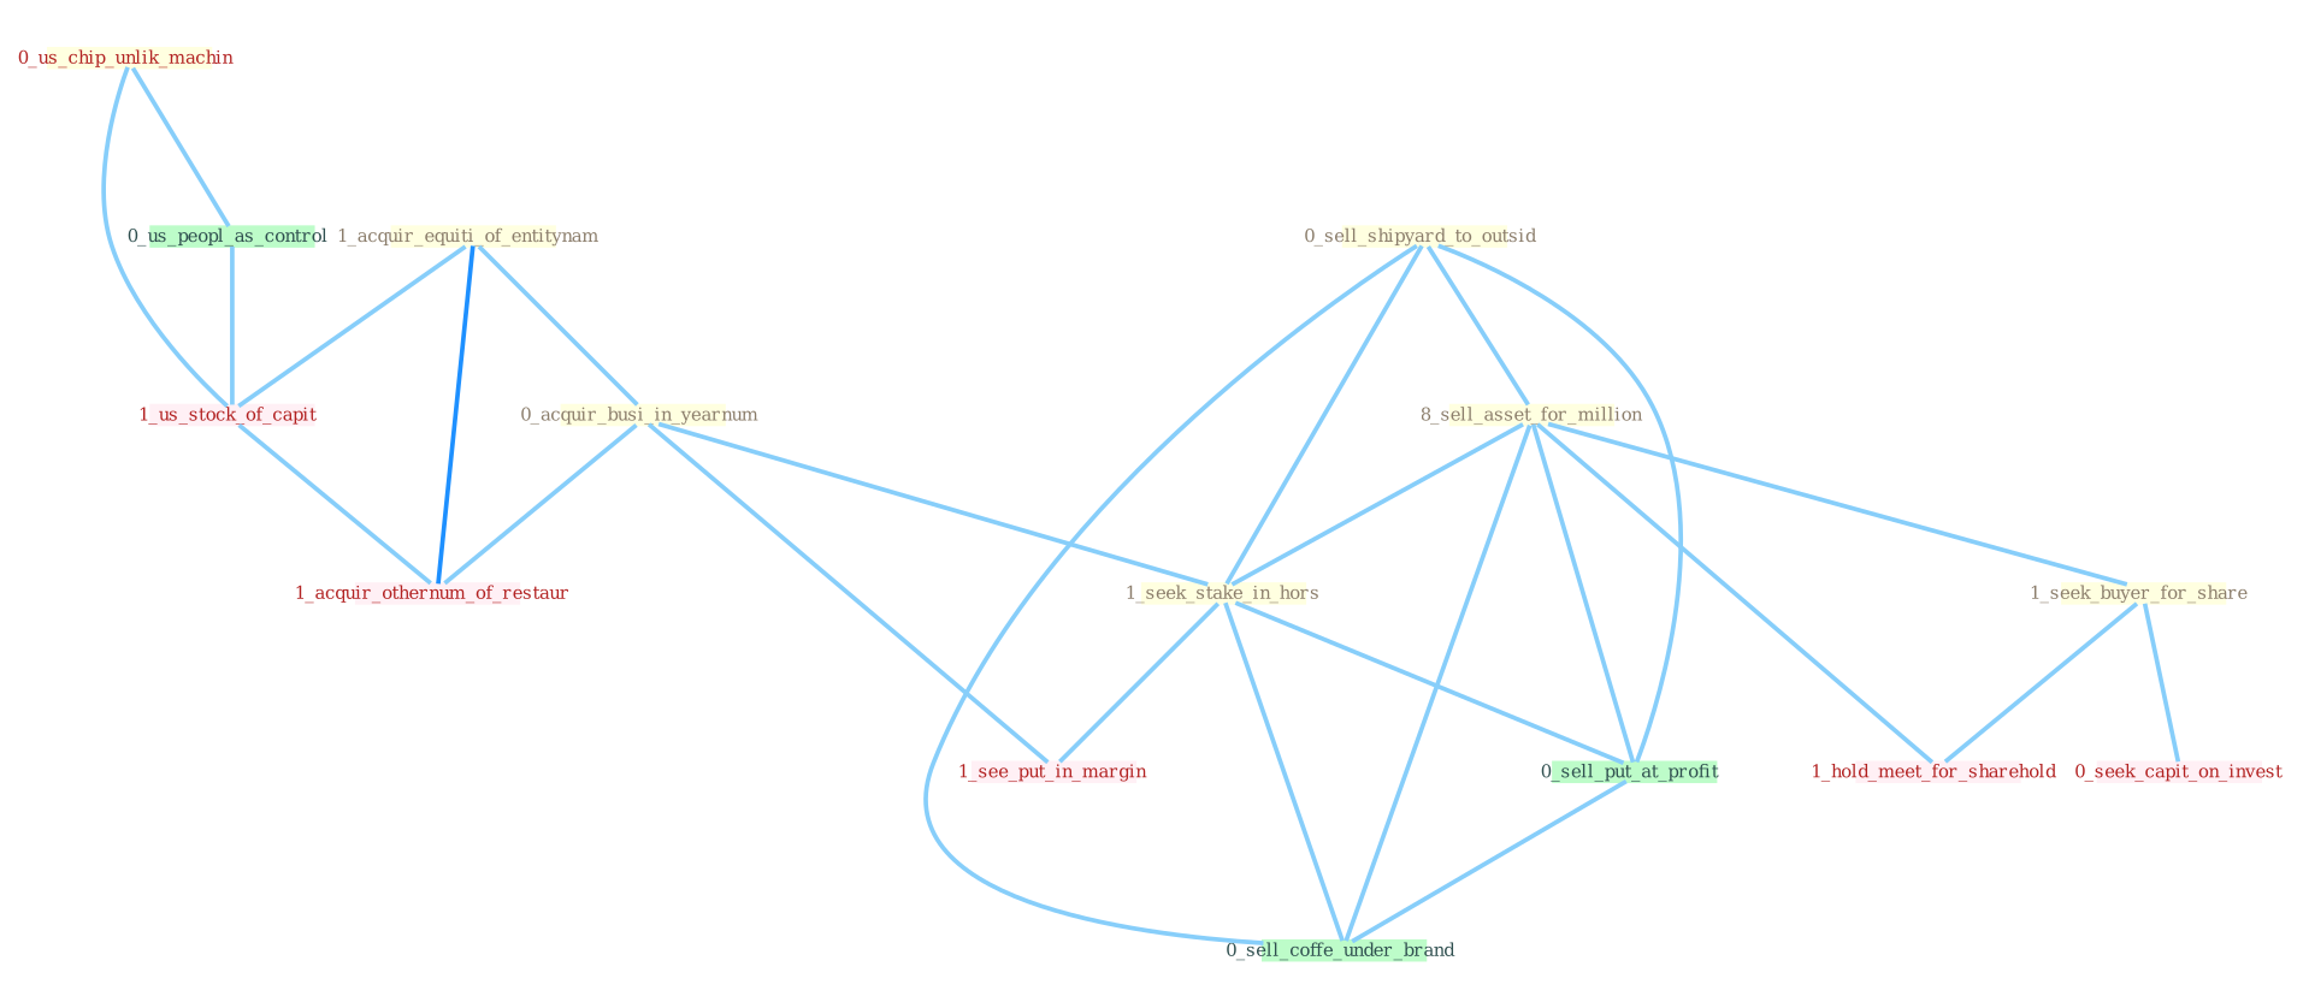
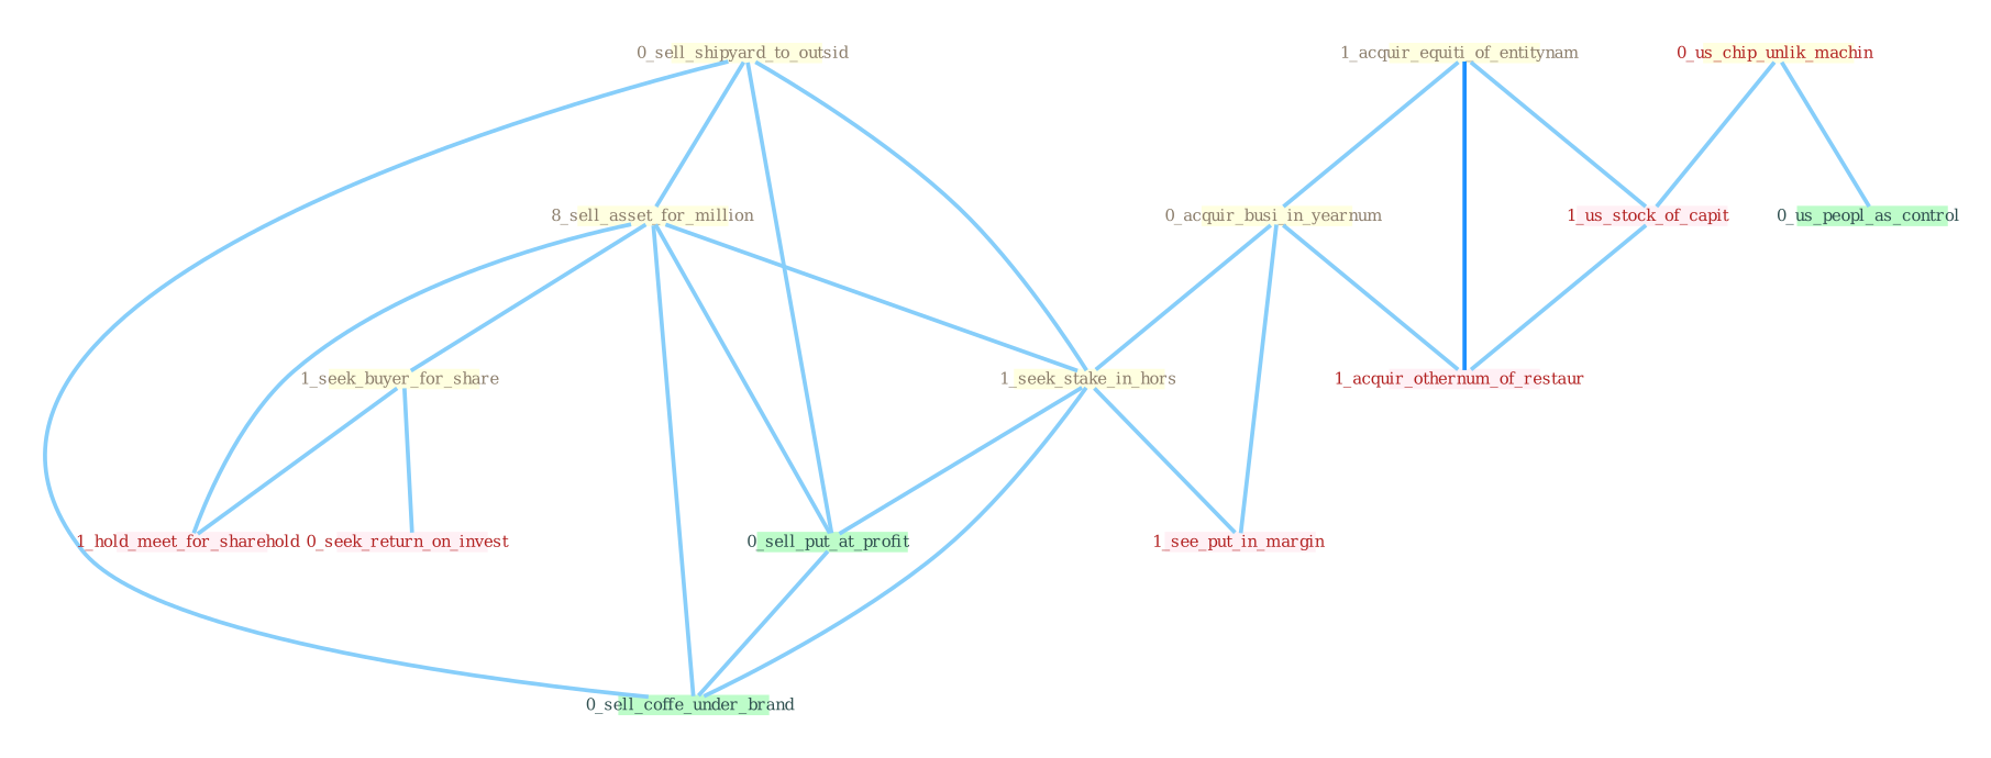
  graph {
    node [color="#ffffe0" fixedsize=true fontcolor="#8b7d6b" fontsize=4 shape=polygon style=filled]
    edge [color="#87cefa" w=1]
    "0_sell_shipyard_to_outsid " [height=.06 width=.5]
    "1_acquir_equiti_of_entitynam " [height=.06 width=.5]
    n3 [height=.06 label="8_sell_asset_for_million" width=.5]
    "0_acquir_busi_in_yearnum " [height=.06 width=.5]
    "0_us_chip_unlik_machin " [fontcolor="#b22222" height=.06 width=.5]
    "1_seek_buyer_for_share " [height=.06 width=.5]
    n7 [height=.06 label="1_seek_stake_in_hors" width=.5]
-   "0_seek_return_on_invest " [color="#fff0f5" fontcolor="#b22222" height=.06 width=.5 label="0_seek_capit_on_invest"]
+   "0_seek_return_on_invest " [color="#fff0f5" fontcolor="#b22222" height=.06 width=.5]
    "1_us_stock_of_capit " [color="#fff0f5" fontcolor="#b22222" height=.06 width=.5]
    n10 [color="#fff0f5" fontcolor="#b22222" height=.06 label="1_see_put_in_margin" width=.5]
    "1_hold_meet_for_sharehold " [color="#fff0f5" fontcolor="#b22222" height=.06 width=.5]
    "1_acquir_othernum_of_restaur " [color="#fff0f5" fontcolor="#b22222" height=.06 width=.5]
    "0_sell_put_at_profit " [color="#BDFCC9" fontcolor="#2f4f4f" height=.06 width=.5]
    "0_sell_coffe_under_brand " [color="#BDFCC9" fontcolor="#2f4f4f" height=.06 width=.5]
    "0_us_peopl_as_control " [color="#BDFCC9" fontcolor="#2f4f4f" height=.06 width=.5]
    subgraph sub_1 {
      "0_sell_shipyard_to_outsid "
      "1_acquir_equiti_of_entitynam "
      n3
      "0_acquir_busi_in_yearnum "
      "0_us_chip_unlik_machin "
      "1_seek_buyer_for_share "
      n7
    }
    subgraph sub_2 {
      "0_seek_return_on_invest "
      "1_us_stock_of_capit "
      n10
      "1_hold_meet_for_sharehold "
      "1_acquir_othernum_of_restaur "
    }
    "0_sell_shipyard_to_outsid " -- n3
    "0_sell_shipyard_to_outsid " -- n7
    "0_sell_shipyard_to_outsid " -- "0_sell_put_at_profit "
    "0_sell_shipyard_to_outsid " -- "0_sell_coffe_under_brand "
    "1_acquir_equiti_of_entitynam " -- "0_acquir_busi_in_yearnum "
    "1_acquir_equiti_of_entitynam " -- "1_us_stock_of_capit "
    "1_acquir_equiti_of_entitynam " -- "1_acquir_othernum_of_restaur " [color="#1e90ff" w=2]
    n3 -- "1_seek_buyer_for_share "
    n3 -- n7
    n3 -- "1_hold_meet_for_sharehold "
    n3 -- "0_sell_put_at_profit "
    n3 -- "0_sell_coffe_under_brand "
    "0_acquir_busi_in_yearnum " -- n7
    "0_acquir_busi_in_yearnum " -- n10
    "0_acquir_busi_in_yearnum " -- "1_acquir_othernum_of_restaur "
    "0_us_chip_unlik_machin " -- "1_us_stock_of_capit "
    "0_us_chip_unlik_machin " -- "0_us_peopl_as_control "
    "1_seek_buyer_for_share " -- "0_seek_return_on_invest "
    "1_seek_buyer_for_share " -- "1_hold_meet_for_sharehold "
    n7 -- n10
    n7 -- "0_sell_put_at_profit "
    n7 -- "0_sell_coffe_under_brand "
    "1_us_stock_of_capit " -- "1_acquir_othernum_of_restaur "
    "0_sell_put_at_profit " -- "0_sell_coffe_under_brand "
-   "0_us_peopl_as_control " -- "1_us_stock_of_capit "
  }
